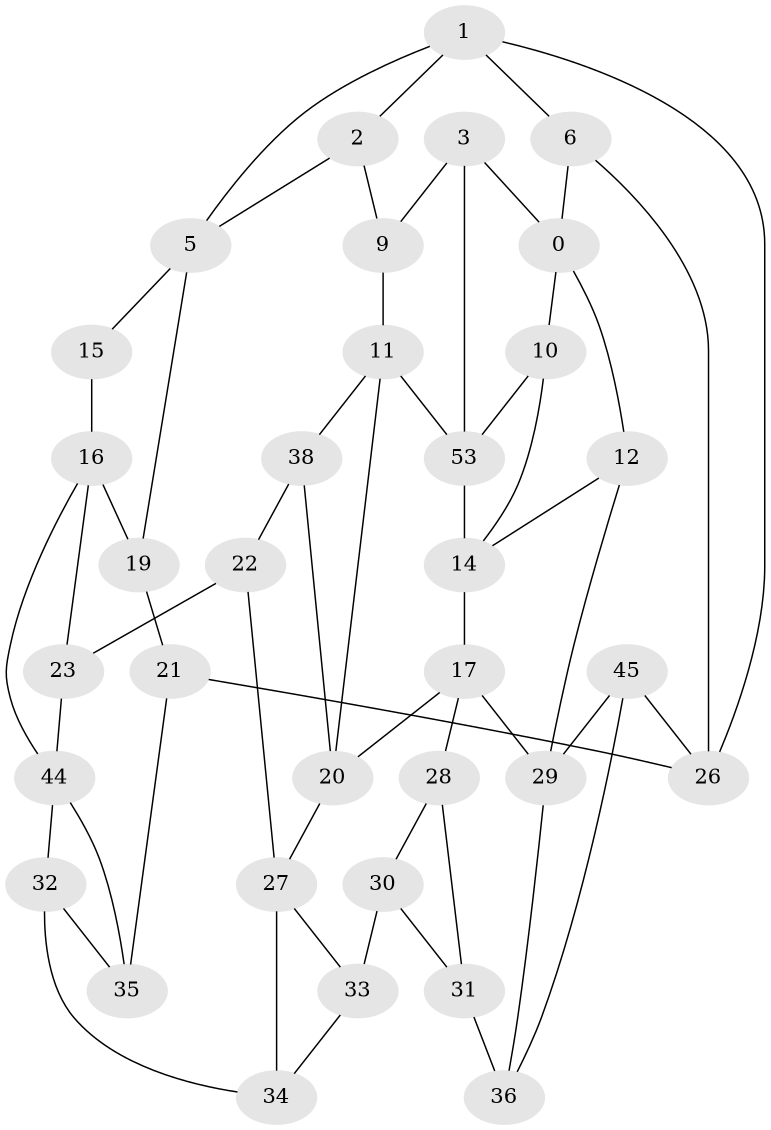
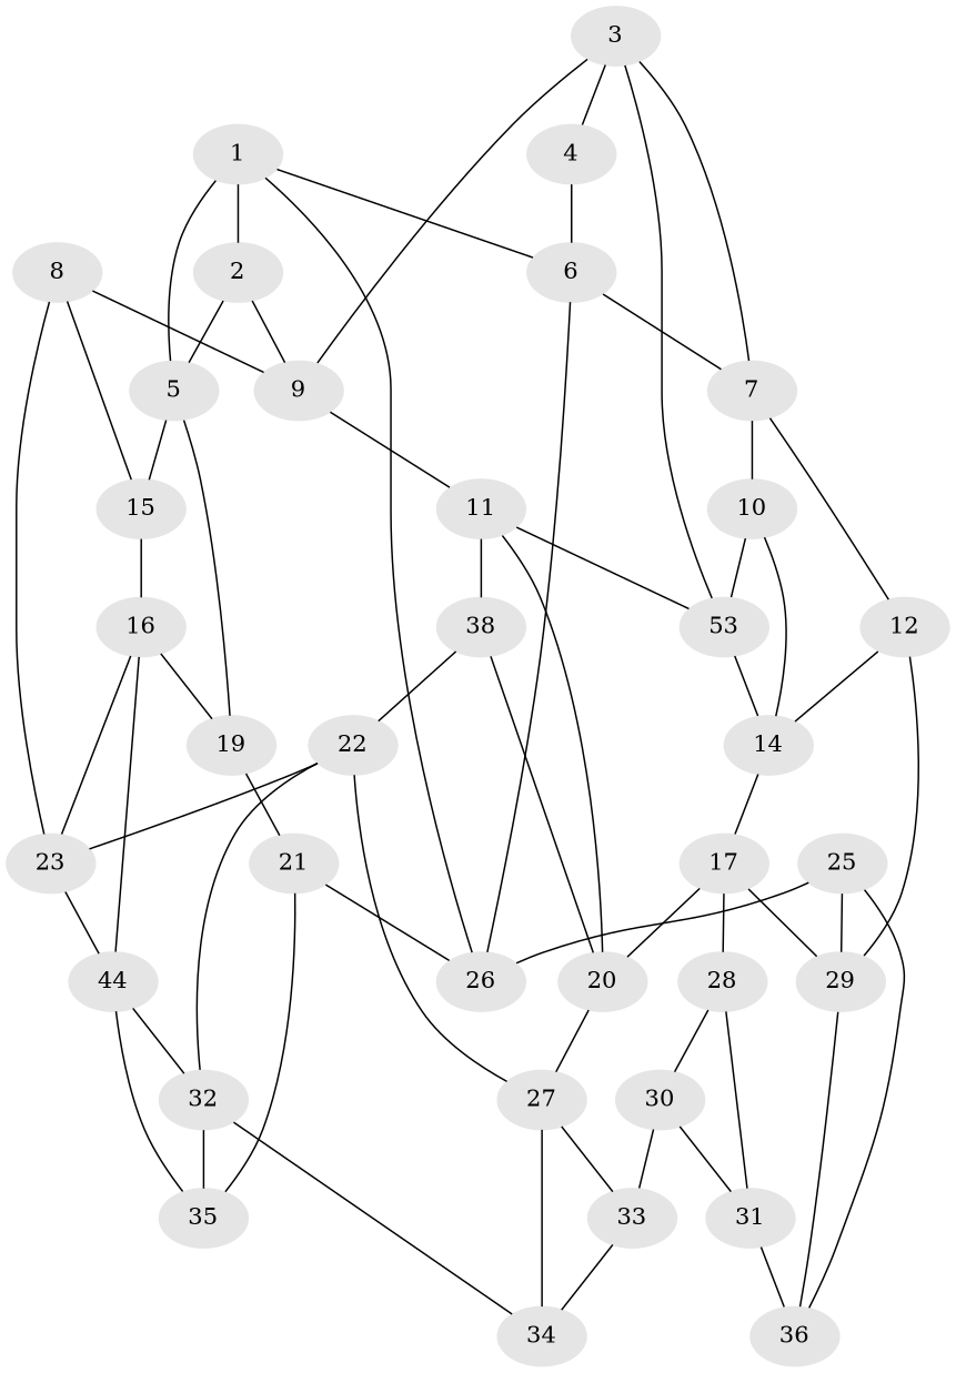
  graph {
    node [color=gray90 style=filled]
    edge [weight=1.0]
    1
    2
    5
    6
    26
    9
    15
    19
-   7 [label=0]
+   7
    11
    3
+   4
    n13 [label=53]
    10
    12
    14
    16
    21
    29
+   8
    23
    n22 [label=44]
    n23 [label=38]
    20
    17
    22
    27
    36
    28
    35
    32
    30
    31
    33
    34
-   25 [label=45]
+   25
    1 -- 2
    1 -- 5
    1 -- 6
    1 -- 26
    2 -- 5
    2 -- 9
    5 -- 15
    5 -- 19
    6 -- 26
    6 -- 7
    9 -- 11
    15 -- 16
    19 -- 21
    7 -- 10
    7 -- 12
    11 -- n13
    11 -- n23
    11 -- 20
    3 -- 9
    3 -- 7
+   3 -- 4
    3 -- n13
+   4 -- 6 [weight=2.0]
    n13 -- 14
    10 -- n13
    10 -- 14
    12 -- 14
    12 -- 29
    14 -- 17
    16 -- 19
    16 -- 23
    16 -- n22
    21 -- 26
    21 -- 35
    29 -- 36
+   8 -- 9
+   8 -- 15
+   8 -- 23
    23 -- n22
    n22 -- 35
    n22 -- 32
    n23 -- 20
    n23 -- 22
    20 -- 27
    17 -- 29
    17 -- 20
    17 -- 28
    22 -- 23
    22 -- 27
+   22 -- 32
    27 -- 33
    27 -- 34
    28 -- 30
    28 -- 31
    32 -- 35
    32 -- 34
    30 -- 31
    30 -- 33 [weight=2.0]
    31 -- 36 [weight=2.0]
    33 -- 34
    25 -- 26
    25 -- 29
    25 -- 36
  }
